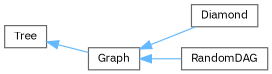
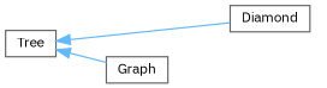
  digraph {
    fontname="IBM Plex Sans"
    rankdir=LR
    node [color=grey40 fillcolor=white fontname="IBM Plex Sans" fontsize=10 shape=box style=filled]
    edge [color=steelblue1 dir=back fontname="IBM Plex Sans" fontsize=10 labelfontname=Helvetica labelfontsize=10 style=solid]
    n1 [height=0.2 label="Graph" width=0.4]
    n2 [height=0.2 label=Diamond width=0.4]
-   n3 [height=0.2 label=RandomDAG width=0.4]
    n4 [height=0.2 label=Tree width=0.4]
-   n1 -> n2
-   n1 -> n3
+   n4 -> n2
    n4 -> n1
  }
